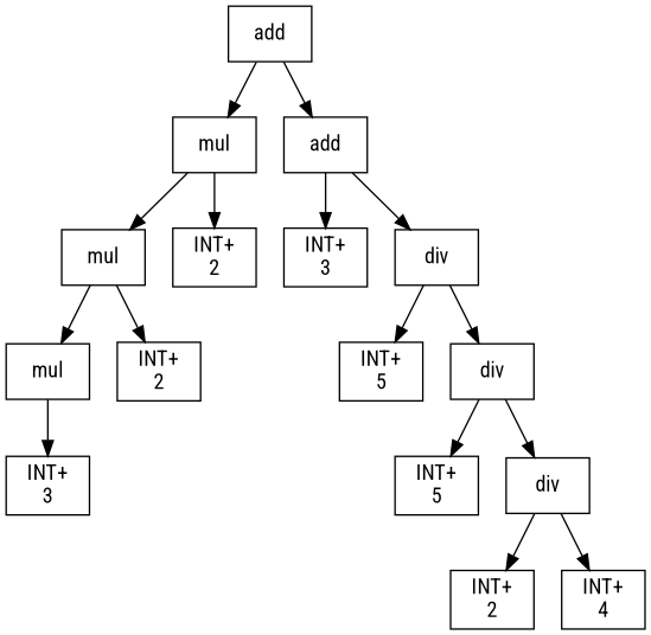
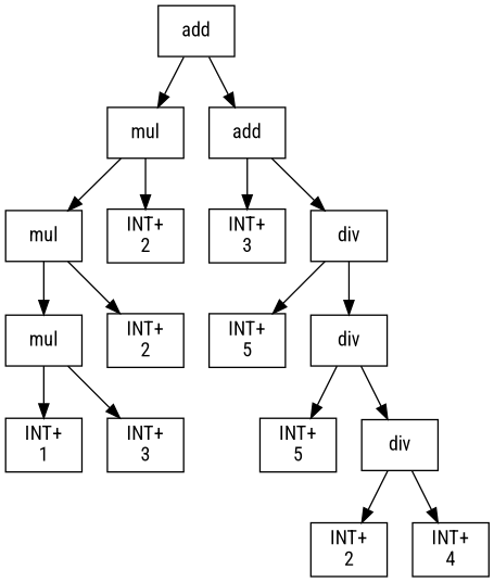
  digraph {
    fontname="Roboto Condensed"
    node [shape=box fontname="Roboto Condensed"]
    edge [fontname="Roboto Condensed"]
    n1 [label=add]
    n2 [label=mul]
    n3 [label=add]
    n4 [label=mul]
    n5 [label="INT+\n2"]
    n6 [label=mul]
    n7 [label="INT+\n2"]
+   n8 [label="INT+\n1"]
    n9 [label="INT+\n3"]
    n10 [label="INT+\n3"]
    n11 [label=div]
    n12 [label="INT+\n5"]
    n13 [label=div]
    n14 [label="INT+\n5"]
    n15 [label=div]
    n16 [label="INT+\n2"]
    n17 [label="INT+\n4"]
    n1 -> n2
    n1 -> n3
    n2 -> n4
    n2 -> n5
    n3 -> n10
    n3 -> n11
    n4 -> n6
    n4 -> n7
+   n6 -> n8
    n6 -> n9
    n11 -> n12
    n11 -> n13
    n13 -> n14
    n13 -> n15
    n15 -> n16
    n15 -> n17
  }
